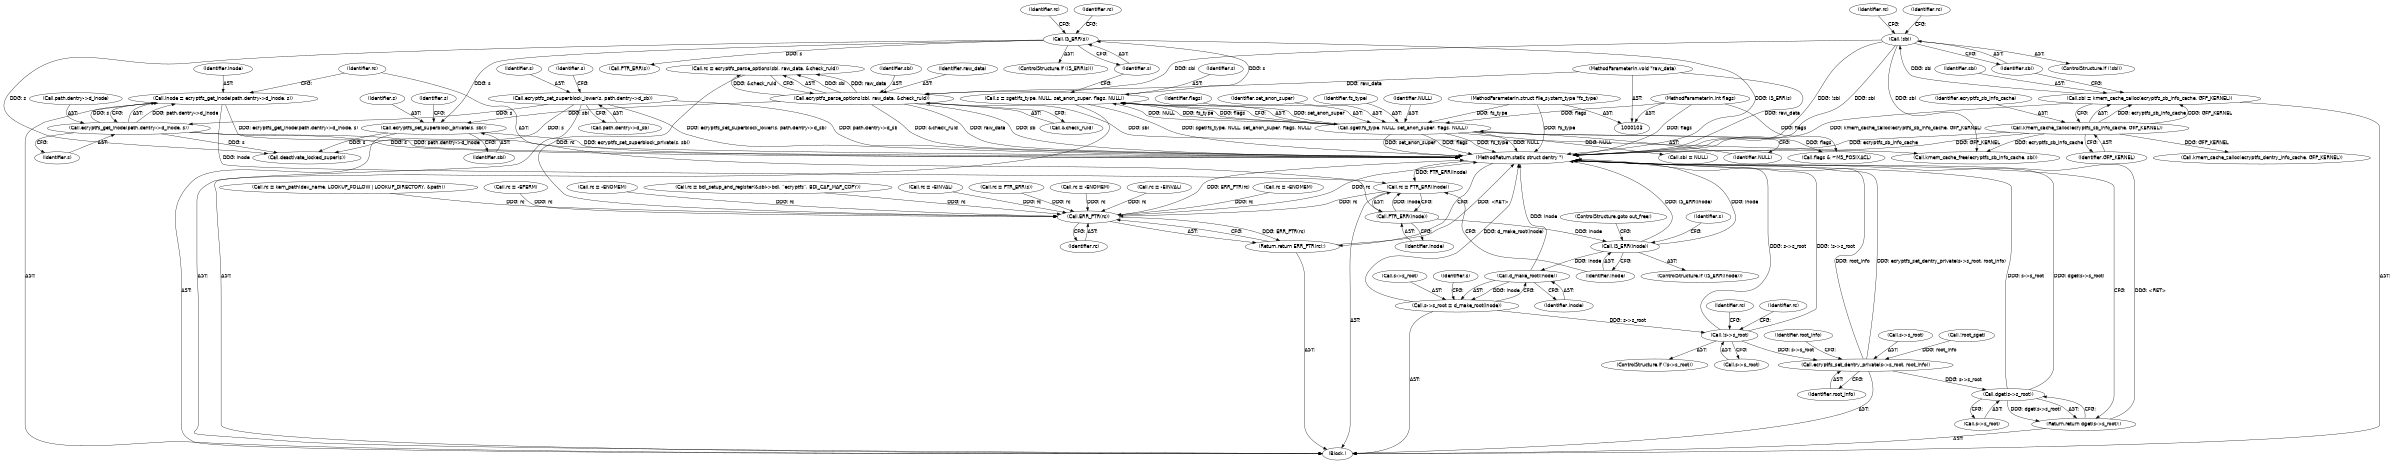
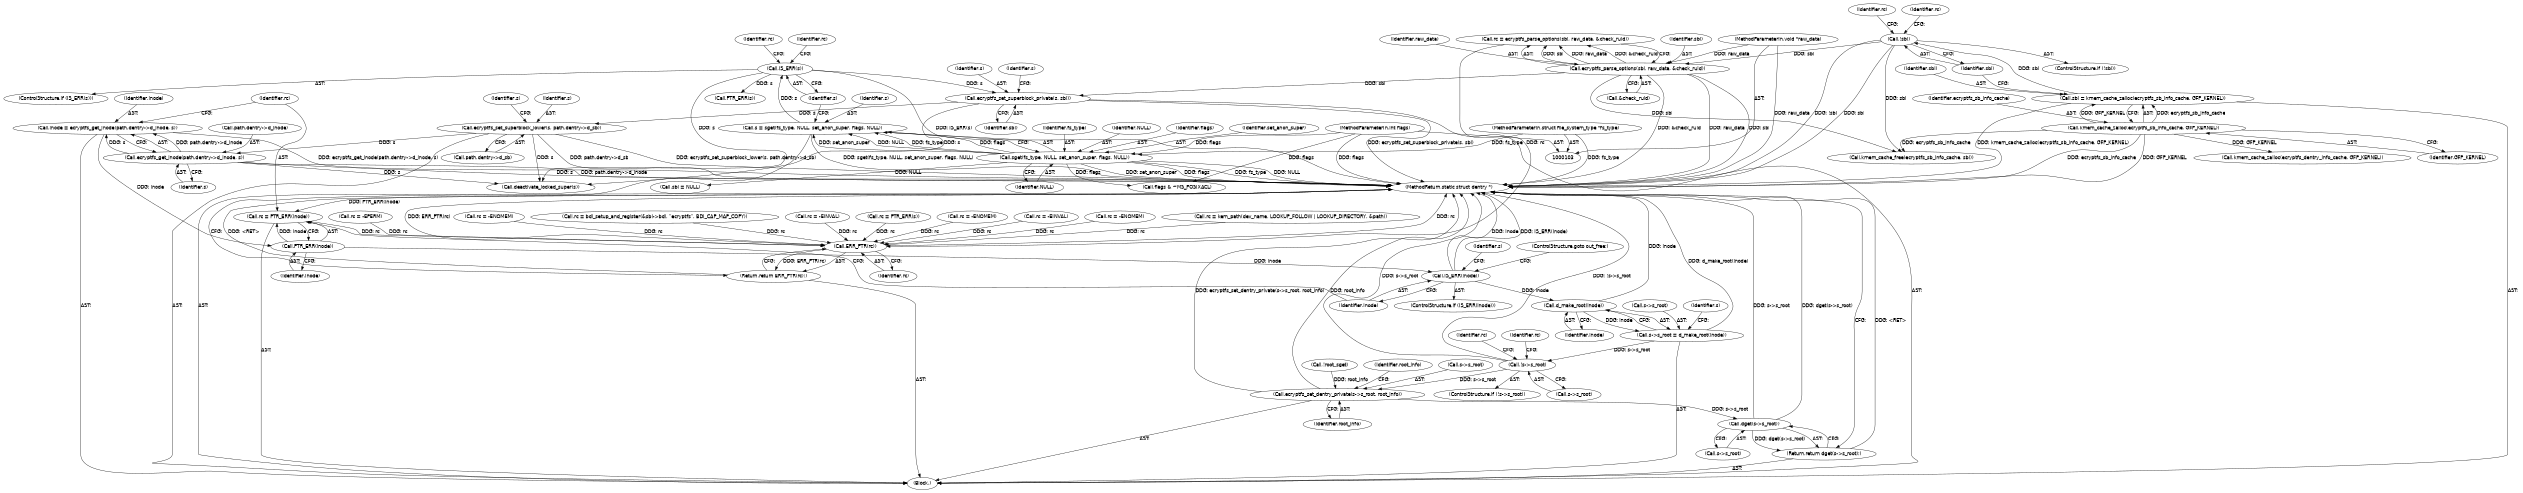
  digraph {
    fontname="DejaVu Sans"
    node [fontname="DejaVu Sans"]
    edge [fontname="DejaVu Sans"]
    n1 [label="(Call,inode = ecryptfs_get_inode(path.dentry->d_inode, s))"]
    n2 [label="(Call,ecryptfs_get_inode(path.dentry->d_inode, s))"]
    n3 [label="(Call,PTR_ERR(inode))"]
    n4 [label="(Block,)"]
    n5 [label="(MethodReturn,static struct dentry *)"]
    n6 [label="(Call,deactivate_locked_super(s))"]
    n7 [label="(Identifier,s)"]
    n8 [label="(Call,rc = PTR_ERR(inode))"]
    n9 [label="(Call,IS_ERR(inode))"]
    n10 [label="(Identifier,inode)"]
    n11 [label="(Return,return ERR_PTR(rc);)"]
    n12 [label="(Return,return dget(s->s_root);)"]
    n13 [label="(Call,ecryptfs_set_superblock_lower(s, path.dentry->d_sb))"]
    n14 [label="(Call,path.dentry->d_sb)"]
    n15 [label="(Call,ecryptfs_set_superblock_private(s, sbi))"]
    n16 [label="(Identifier,sbi)"]
    n17 [label="(Call,IS_ERR(s))"]
    n18 [label="(Identifier,s)"]
    n19 [label="(Call,PTR_ERR(s))"]
    n20 [label="(ControlStructure,if (IS_ERR(s)))"]
    n21 [label="(Call,s = sget(fs_type, NULL, set_anon_super, flags, NULL))"]
    n22 [label="(Call,sget(fs_type, NULL, set_anon_super, flags, NULL))"]
    n23 [label="(Call,sbi = NULL)"]
    n24 [label="(Identifier,NULL)"]
    n25 [label="(Call,flags & ~MS_POSIXACL)"]
    n26 [label="(MethodParameterIn,struct file_system_type *fs_type)"]
    1000103
    n28 [label="(MethodParameterIn,int flags)"]
    n29 [label="(Call,ecryptfs_parse_options(sbi, raw_data, &check_ruid))"]
    n30 [label="(Call,rc = ecryptfs_parse_options(sbi, raw_data, &check_ruid))"]
    n31 [label="(Call,&check_ruid)"]
    n32 [label="(Call,kmem_cache_free(ecryptfs_sb_info_cache, sbi))"]
    n33 [label="(Call,ERR_PTR(rc))"]
    n34 [label="(Call,!sbi)"]
    n35 [label="(Identifier,sbi)"]
    n36 [label="(ControlStructure,if (!sbi))"]
    n37 [label="(Call,sbi = kmem_cache_zalloc(ecryptfs_sb_info_cache, GFP_KERNEL))"]
    n38 [label="(Call,kmem_cache_zalloc(ecryptfs_sb_info_cache, GFP_KERNEL))"]
    n39 [label="(Identifier,GFP_KERNEL)"]
    n40 [label="(Call,kmem_cache_zalloc(ecryptfs_dentry_info_cache, GFP_KERNEL))"]
    n41 [label="(MethodParameterIn,void *raw_data)"]
    n42 [label="(Call,d_make_root(inode))"]
    n43 [label="(Identifier,inode)"]
    n44 [label="(ControlStructure,if (IS_ERR(inode)))"]
    n45 [label="(Identifier,rc)"]
    n46 [label="(Call,s->s_root = d_make_root(inode))"]
    n47 [label="(Identifier,inode)"]
    n48 [label="(Call,!s->s_root)"]
    n49 [label="(Call,ecryptfs_set_dentry_private(s->s_root, root_info))"]
    n50 [label="(Call,s->s_root)"]
    n51 [label="(ControlStructure,if (!s->s_root))"]
    n52 [label="(Call,dget(s->s_root))"]
    n53 [label="(Identifier,root_info)"]
    n54 [label="(Call,s->s_root)"]
    n55 [label="(Call,rc = -ENOMEM)"]
    n56 [label="(Identifier,rc)"]
    n57 [label="(Identifier,rc)"]
    n58 [label="(Identifier,sbi)"]
    n59 [label="(Identifier,rc)"]
    n60 [label="(Identifier,s)"]
    n61 [label="(Identifier,flags)"]
    n62 [label="(Identifier,set_anon_super)"]
    n63 [label="(Call,rc = kern_path(dev_name, LOOKUP_FOLLOW | LOOKUP_DIRECTORY, &path))"]
    n64 [label="(Identifier,s)"]
    n65 [label="(Call,s->s_root)"]
    n66 [label="(Call,rc = -EPERM)"]
    n67 [label="(Identifier,s)"]
    n68 [label="(Call,s->s_root)"]
    n69 [label="(Call,rc = -ENOMEM)"]
    n70 [label="(Call,rc = bdi_setup_and_register(&sbi->bdi, \"ecryptfs\", BDI_CAP_MAP_COPY))"]
    n71 [label="(Identifier,s)"]
    n72 [label="(Call,path.dentry->d_inode)"]
    n73 [label="(Call,rc = -EINVAL)"]
    n74 [label="(Identifier,rc)"]
    n75 [label="(ControlStructure,goto out_free;)"]
    n76 [label="(Call,rc = PTR_ERR(s))"]
    n77 [label="(Identifier,rc)"]
    n78 [label="(Call,!root_sget)"]
    n79 [label="(Identifier,root_info)"]
    n80 [label="(Identifier,fs_type)"]
    n81 [label="(Identifier,rc)"]
    n82 [label="(Call,rc = -ENOMEM)"]
    n83 [label="(Identifier,inode)"]
    n84 [label="(Call,rc = -EINVAL)"]
    n85 [label="(Identifier,raw_data)"]
    n86 [label="(Identifier,s)"]
    n87 [label="(Identifier,rc)"]
    n88 [label="(Identifier,ecryptfs_sb_info_cache)"]
    n89 [label="(Identifier,NULL)"]
    n90 [label="(Identifier,s)"]
    n91 [label="(Identifier,s)"]
    n92 [label="(Identifier,sbi)"]
    n1 -> n2 [label="CFG: "]
    n1 -> n3 [label="DDG: inode"]
    n1 -> n4 [label="AST: "]
    n1 -> n5 [label="DDG: ecryptfs_get_inode(path.dentry->d_inode, s)"]
    n2 -> n1 [label="AST: "]
    n2 -> n1 [label="DDG: path.dentry->d_inode"]
    n2 -> n1 [label="DDG: s"]
    n2 -> n5 [label="DDG: s"]
    n2 -> n5 [label="DDG: path.dentry->d_inode"]
    n2 -> n6 [label="DDG: s"]
    n2 -> n7 [label="CFG: "]
    n3 -> n8 [label="AST: "]
    n3 -> n8 [label="DDG: inode"]
    n3 -> n9 [label="DDG: inode"]
    n3 -> n10 [label="CFG: "]
    n5 -> n8 [label="DDG: PTR_ERR(inode)"]
    n5 -> n11 [label="CFG: "]
    n5 -> n12 [label="CFG: "]
    n7 -> n2 [label="AST: "]
    n8 -> n3 [label="CFG: "]
    n8 -> n4 [label="AST: "]
    n8 -> n33 [label="DDG: rc"]
    n9 -> n5 [label="DDG: inode"]
    n9 -> n5 [label="DDG: IS_ERR(inode)"]
    n9 -> n42 [label="DDG: inode"]
    n9 -> n43 [label="CFG: "]
    n9 -> n44 [label="AST: "]
    n10 -> n3 [label="AST: "]
    n11 -> n4 [label="AST: "]
    n11 -> n5 [label="DDG: <RET>"]
    n11 -> n33 [label="CFG: "]
    n12 -> n4 [label="AST: "]
    n12 -> n5 [label="DDG: <RET>"]
    n12 -> n52 [label="CFG: "]
    n13 -> n2 [label="DDG: s"]
    n13 -> n4 [label="AST: "]
    n13 -> n5 [label="DDG: path.dentry->d_sb"]
    n13 -> n5 [label="DDG: ecryptfs_set_superblock_lower(s, path.dentry->d_sb)"]
    n13 -> n6 [label="DDG: s"]
    n13 -> n14 [label="CFG: "]
    n14 -> n13 [label="AST: "]
    n15 -> n4 [label="AST: "]
    n15 -> n5 [label="DDG: ecryptfs_set_superblock_private(s, sbi)"]
    n15 -> n6 [label="DDG: s"]
+   n15 -> n13 [label="DDG: s"]
    n15 -> n16 [label="CFG: "]
    n16 -> n15 [label="AST: "]
    n17 -> n5 [label="DDG: IS_ERR(s)"]
    n17 -> n6 [label="DDG: s"]
    n17 -> n15 [label="DDG: s"]
    n17 -> n18 [label="CFG: "]
    n17 -> n19 [label="DDG: s"]
    n17 -> n20 [label="AST: "]
    n18 -> n17 [label="AST: "]
    n18 -> n21 [label="CFG: "]
    n21 -> n4 [label="AST: "]
    n21 -> n5 [label="DDG: sget(fs_type, NULL, set_anon_super, flags, NULL)"]
    n21 -> n17 [label="DDG: s"]
    n21 -> n22 [label="CFG: "]
    n22 -> n5 [label="DDG: fs_type"]
    n22 -> n5 [label="DDG: NULL"]
    n22 -> n5 [label="DDG: set_anon_super"]
    n22 -> n5 [label="DDG: flags"]
    n22 -> n21 [label="AST: "]
    n22 -> n21 [label="DDG: set_anon_super"]
    n22 -> n21 [label="DDG: NULL"]
    n22 -> n21 [label="DDG: fs_type"]
    n22 -> n21 [label="DDG: flags"]
    n22 -> n23 [label="DDG: NULL"]
    n22 -> n24 [label="CFG: "]
    n22 -> n25 [label="DDG: flags"]
    n24 -> n22 [label="AST: "]
    n26 -> n5 [label="DDG: fs_type"]
    n26 -> n22 [label="DDG: fs_type"]
    n26 -> 1000103 [label="AST: "]
    n28 -> n5 [label="DDG: flags"]
    n28 -> n22 [label="DDG: flags"]
    n28 -> n25 [label="DDG: flags"]
    n28 -> 1000103 [label="AST: "]
    n29 -> n5 [label="DDG: &check_ruid"]
    n29 -> n5 [label="DDG: raw_data"]
    n29 -> n5 [label="DDG: sbi"]
    n29 -> n15 [label="DDG: sbi"]
    n29 -> n30 [label="AST: "]
    n29 -> n30 [label="DDG: sbi"]
    n29 -> n30 [label="DDG: raw_data"]
    n29 -> n30 [label="DDG: &check_ruid"]
    n29 -> n31 [label="CFG: "]
    n29 -> n32 [label="DDG: sbi"]
    n30 -> n29 [label="CFG: "]
    n30 -> n33 [label="DDG: rc"]
    n31 -> n29 [label="AST: "]
    n33 -> n5 [label="DDG: ERR_PTR(rc)"]
    n33 -> n5 [label="DDG: rc"]
    n33 -> n11 [label="AST: "]
    n33 -> n11 [label="DDG: ERR_PTR(rc)"]
    n33 -> n45 [label="CFG: "]
    n34 -> n5 [label="DDG: !sbi"]
    n34 -> n5 [label="DDG: sbi"]
    n34 -> n29 [label="DDG: sbi"]
    n34 -> n32 [label="DDG: sbi"]
    n34 -> n35 [label="CFG: "]
    n34 -> n36 [label="AST: "]
    n35 -> n34 [label="AST: "]
    n35 -> n37 [label="CFG: "]
    n37 -> n4 [label="AST: "]
    n37 -> n5 [label="DDG: kmem_cache_zalloc(ecryptfs_sb_info_cache, GFP_KERNEL)"]
    n37 -> n34 [label="DDG: sbi"]
    n37 -> n38 [label="CFG: "]
    n38 -> n5 [label="DDG: ecryptfs_sb_info_cache"]
    n38 -> n5 [label="DDG: GFP_KERNEL"]
    n38 -> n32 [label="DDG: ecryptfs_sb_info_cache"]
    n38 -> n37 [label="AST: "]
    n38 -> n37 [label="DDG: ecryptfs_sb_info_cache"]
    n38 -> n37 [label="DDG: GFP_KERNEL"]
    n38 -> n39 [label="CFG: "]
    n38 -> n40 [label="DDG: GFP_KERNEL"]
    n39 -> n38 [label="AST: "]
    n41 -> n5 [label="DDG: raw_data"]
    n41 -> 1000103 [label="AST: "]
    n41 -> n29 [label="DDG: raw_data"]
    n42 -> n5 [label="DDG: inode"]
    n42 -> n46 [label="AST: "]
    n42 -> n46 [label="DDG: inode"]
    n42 -> n47 [label="CFG: "]
    n43 -> n8 [label="CFG: "]
    n43 -> n9 [label="AST: "]
    n45 -> n33 [label="AST: "]
    n46 -> n4 [label="AST: "]
    n46 -> n5 [label="DDG: d_make_root(inode)"]
    n46 -> n42 [label="CFG: "]
    n46 -> n48 [label="DDG: s->s_root"]
    n47 -> n42 [label="AST: "]
    n48 -> n5 [label="DDG: !s->s_root"]
    n48 -> n5 [label="DDG: s->s_root"]
    n48 -> n49 [label="DDG: s->s_root"]
    n48 -> n50 [label="CFG: "]
    n48 -> n51 [label="AST: "]
    n49 -> n4 [label="AST: "]
    n49 -> n5 [label="DDG: root_info"]
    n49 -> n5 [label="DDG: ecryptfs_set_dentry_private(s->s_root, root_info)"]
    n49 -> n52 [label="DDG: s->s_root"]
    n49 -> n53 [label="CFG: "]
    n50 -> n48 [label="AST: "]
    n52 -> n5 [label="DDG: s->s_root"]
    n52 -> n5 [label="DDG: dget(s->s_root)"]
    n52 -> n12 [label="AST: "]
    n52 -> n12 [label="DDG: dget(s->s_root)"]
    n52 -> n54 [label="CFG: "]
    n53 -> n49 [label="AST: "]
    n54 -> n52 [label="AST: "]
    n55 -> n33 [label="DDG: rc"]
    n56 -> n48 [label="CFG: "]
    n57 -> n48 [label="CFG: "]
    n58 -> n29 [label="AST: "]
    n59 -> n17 [label="CFG: "]
    n60 -> n9 [label="CFG: "]
    n61 -> n22 [label="AST: "]
    n62 -> n22 [label="AST: "]
    n63 -> n33 [label="DDG: rc"]
    n64 -> n15 [label="CFG: "]
    n65 -> n46 [label="AST: "]
    n66 -> n33 [label="DDG: rc"]
    n67 -> n15 [label="AST: "]
    n68 -> n49 [label="AST: "]
    n69 -> n33 [label="DDG: rc"]
    n70 -> n33 [label="DDG: rc"]
    n71 -> n13 [label="AST: "]
    n72 -> n2 [label="AST: "]
    n73 -> n33 [label="DDG: rc"]
    n74 -> n1 [label="CFG: "]
    n74 -> n8 [label="AST: "]
    n75 -> n9 [label="CFG: "]
    n76 -> n33 [label="DDG: rc"]
    n77 -> n34 [label="CFG: "]
    n78 -> n49 [label="DDG: root_info"]
    n79 -> n49 [label="CFG: "]
    n80 -> n22 [label="AST: "]
    n81 -> n17 [label="CFG: "]
    n82 -> n33 [label="DDG: rc"]
    n83 -> n1 [label="AST: "]
    n84 -> n33 [label="DDG: rc"]
    n85 -> n29 [label="AST: "]
    n86 -> n13 [label="CFG: "]
    n87 -> n34 [label="CFG: "]
    n88 -> n38 [label="AST: "]
    n89 -> n22 [label="AST: "]
    n90 -> n46 [label="CFG: "]
    n91 -> n21 [label="AST: "]
    n92 -> n37 [label="AST: "]
  }
